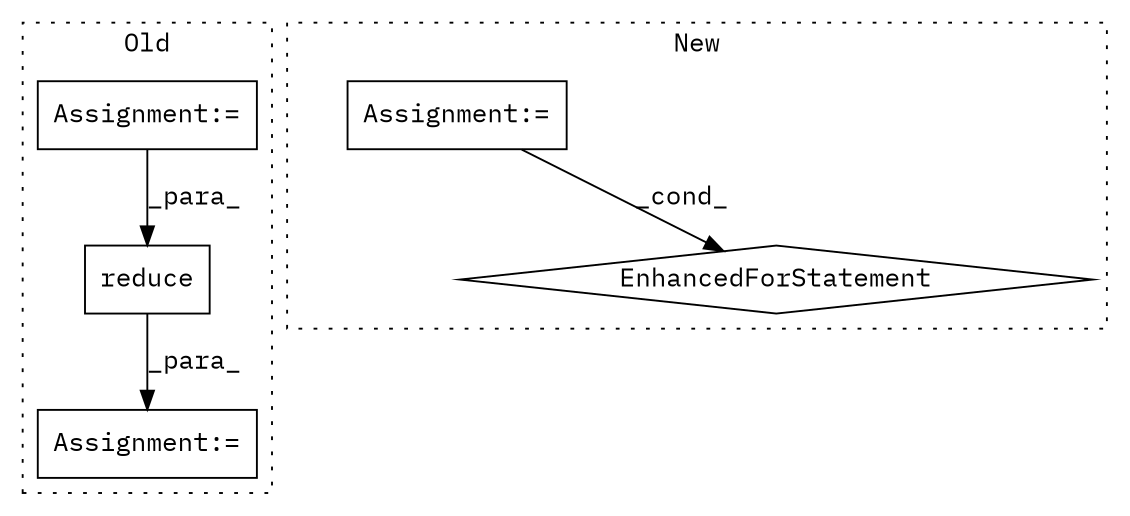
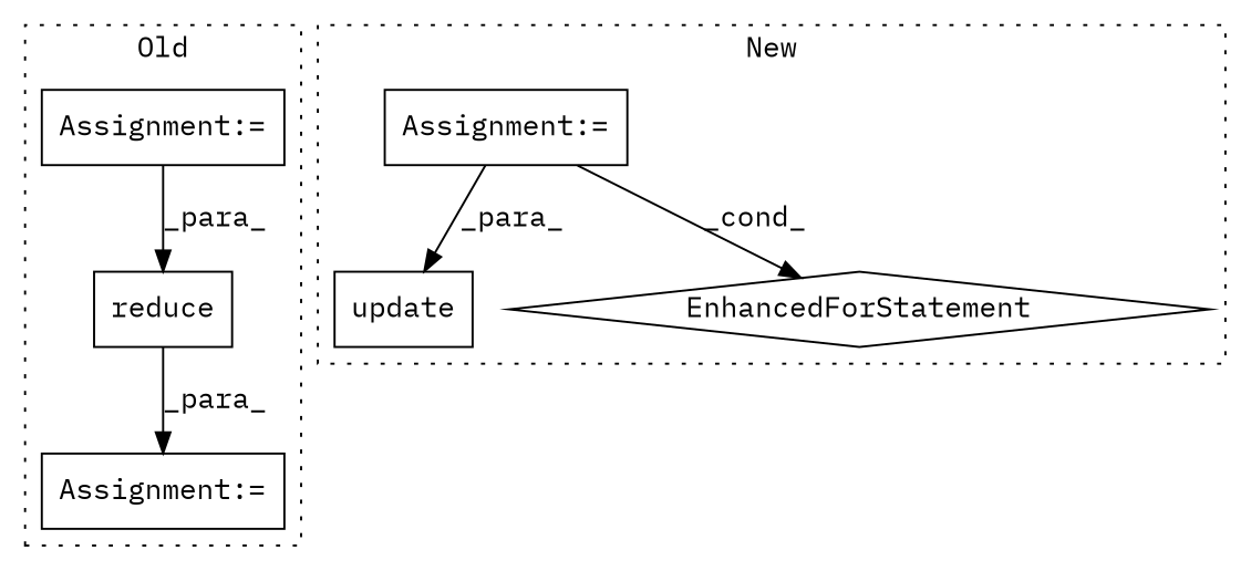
  digraph {
    fontname="IBM Plex Mono"
    node [a=7 fontname="IBM Plex Mono" l="7,1" s="8673,8772" shape=box]
    edge [fontname="IBM Plex Mono"]
    n1 [a=32 label=reduce s="8626,8822"]
    n2 [l=42 label="Assignment:=" s=8772]
    n3 [l=1 label="Assignment:=" s=8625]
+   n4 [a=32 label=update s="8806,8834"]
    n5 [a=70 l="65,2" label=EnhancedForStatement shape=diamond]
    n6 [l="65,2" label="Assignment:="]
    subgraph cluster_1 {
      label=Old
      style=dotted
      n1
      n2
      n3
    }
    subgraph cluster_2 {
      label=New
      style=dotted
+     n4
      n5
      n6
    }
    n1 -> n3 [label=_para_]
    n2 -> n1 [label=_para_]
+   n6 -> n4 [label=_para_]
    n6 -> n5 [label=_cond_]
  }
